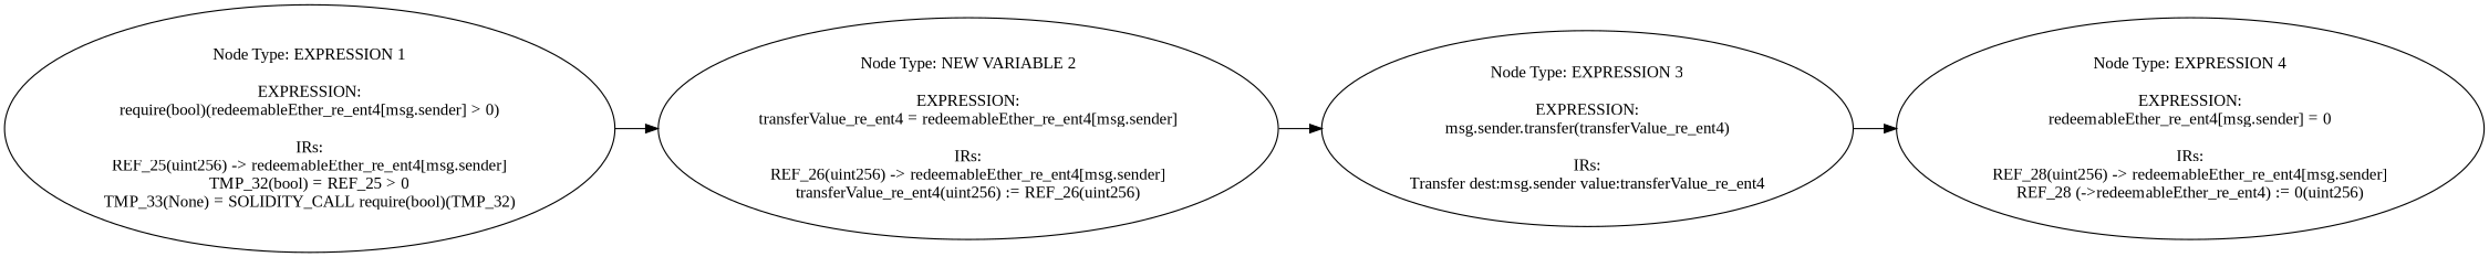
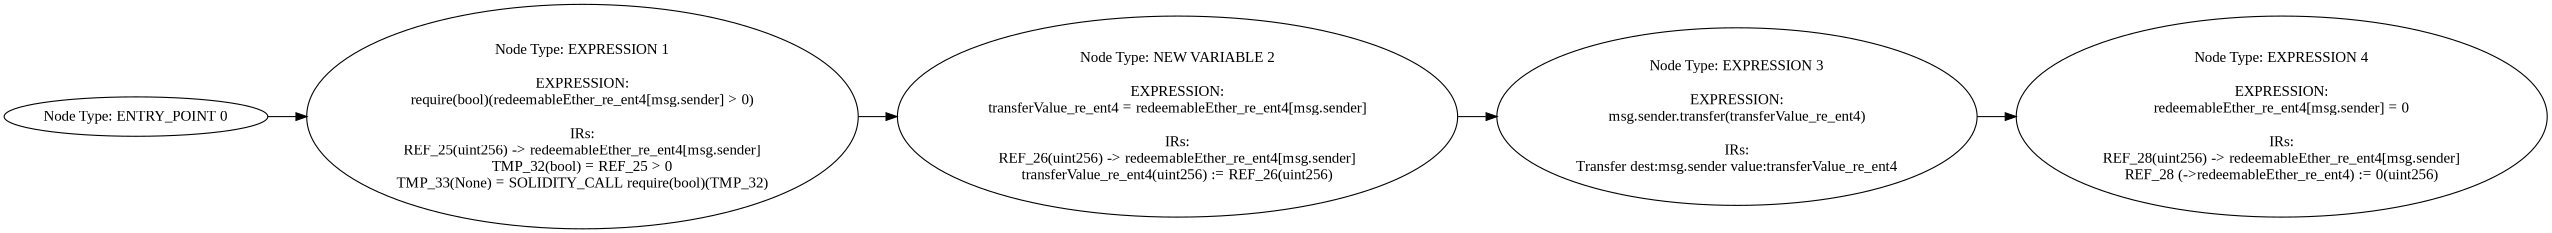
  digraph {
    rankdir=LR
    fontname="Liberation Serif"
    node [fontname="Liberation Serif"]
    edge [fontname="Liberation Serif"]
+   n1 [label="Node Type: ENTRY_POINT 0\n"]
    n2 [label="Node Type: EXPRESSION 1\n\nEXPRESSION:\nrequire(bool)(redeemableEther_re_ent4[msg.sender] > 0)\n\nIRs:\nREF_25(uint256) -> redeemableEther_re_ent4[msg.sender]\nTMP_32(bool) = REF_25 > 0\nTMP_33(None) = SOLIDITY_CALL require(bool)(TMP_32)"]
    n3 [label="Node Type: NEW VARIABLE 2\n\nEXPRESSION:\ntransferValue_re_ent4 = redeemableEther_re_ent4[msg.sender]\n\nIRs:\nREF_26(uint256) -> redeemableEther_re_ent4[msg.sender]\ntransferValue_re_ent4(uint256) := REF_26(uint256)"]
    n4 [label="Node Type: EXPRESSION 3\n\nEXPRESSION:\nmsg.sender.transfer(transferValue_re_ent4)\n\nIRs:\nTransfer dest:msg.sender value:transferValue_re_ent4"]
    n5 [label="Node Type: EXPRESSION 4\n\nEXPRESSION:\nredeemableEther_re_ent4[msg.sender] = 0\n\nIRs:\nREF_28(uint256) -> redeemableEther_re_ent4[msg.sender]\nREF_28 (->redeemableEther_re_ent4) := 0(uint256)"]
+   n1 -> n2
    n2 -> n3
    n3 -> n4
    n4 -> n5
  }
